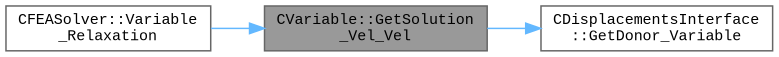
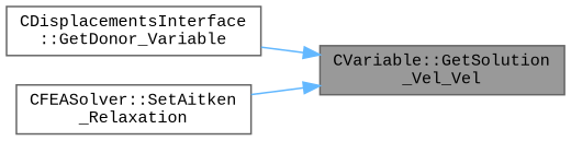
  digraph {
    fontname="Liberation Mono"
    rankdir=RL
    node [color=grey40 fillcolor=white fontname="Liberation Mono" fontsize=10 shape=box style=filled]
    edge [color=steelblue1 dir=back fontname="Liberation Mono" fontsize=10 labelfontname=Helvetica labelfontsize=10 style=solid]
    n1 [color=gray40 fillcolor=grey60 fontcolor=black height=0.2 label="CVariable::GetSolution\l_Vel_Vel" width=0.4]
    n2 [height=0.2 label="CDisplacementsInterface\l::GetDonor_Variable" width=0.4]
-   n3 [height=0.2 label="CFEASolver::Variable\l_Relaxation" width=0.4]
-   n2 -> n1
+   n3 [height=0.2 label="CFEASolver::SetAitken\l_Relaxation" width=0.4]
+   n1 -> n2
    n1 -> n3
  }
